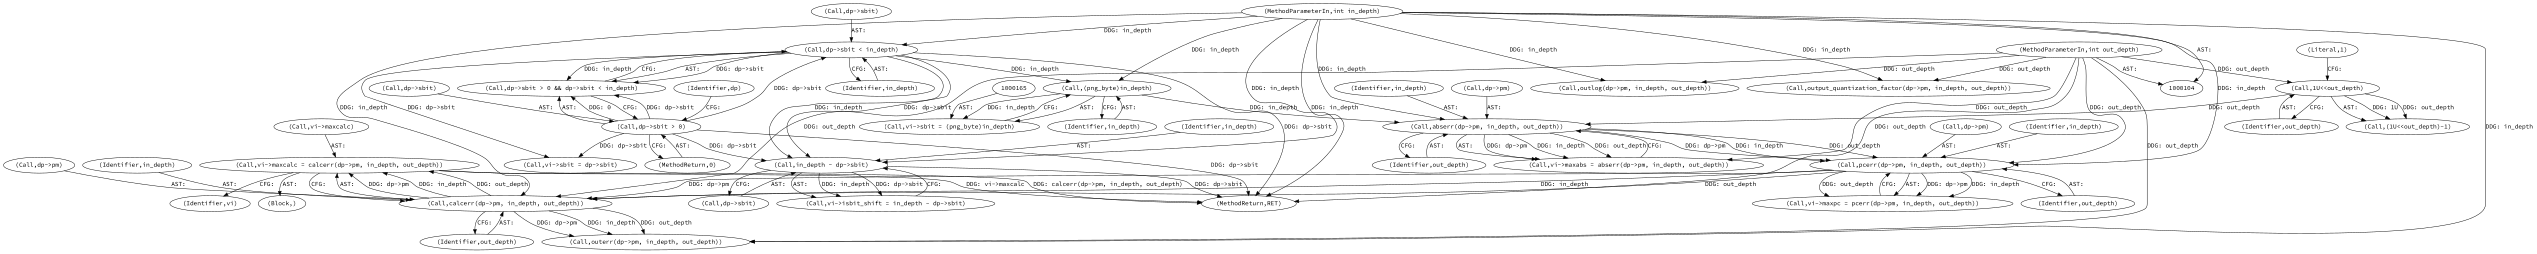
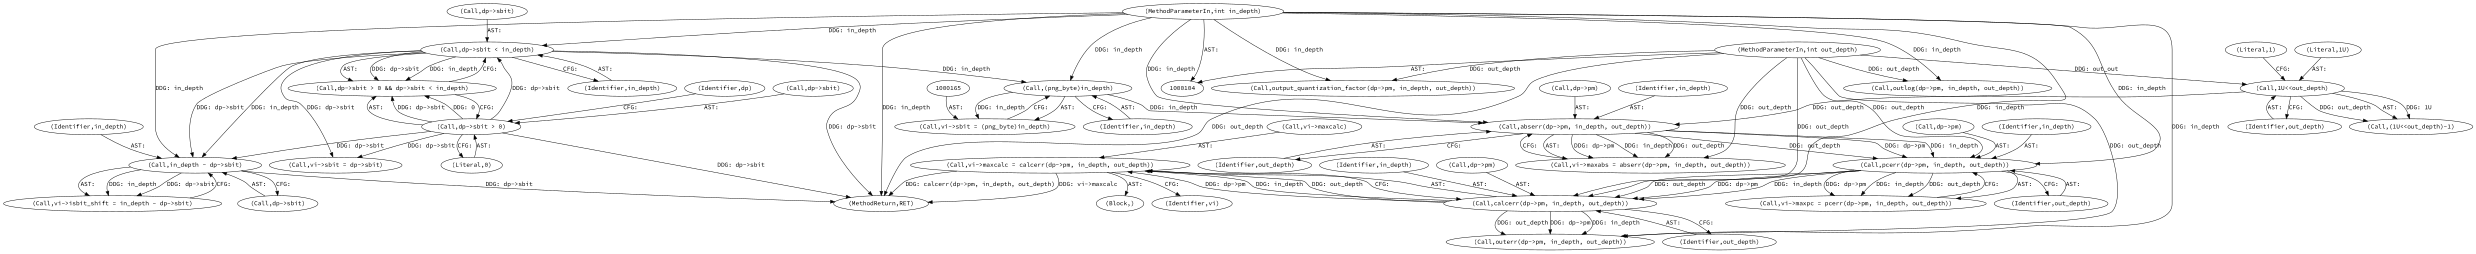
  digraph {
    fontname="Source Code Pro"
    node [fontname="Source Code Pro"]
    edge [fontname="Source Code Pro"]
    n1 [label="(Call,vi->maxcalc = calcerr(dp->pm, in_depth, out_depth))"]
    n2 [label="(Call,calcerr(dp->pm, in_depth, out_depth))"]
    n3 [label="(Block,)"]
    n4 [label="(MethodReturn,RET)"]
    n5 [label="(Identifier,vi)"]
    n6 [label="(Call,outerr(dp->pm, in_depth, out_depth))"]
    n7 [label="(Identifier,out_depth)"]
    n8 [label="(Call,pcerr(dp->pm, in_depth, out_depth))"]
    n9 [label="(Identifier,out_depth)"]
    n10 [label="(Call,vi->maxpc = pcerr(dp->pm, in_depth, out_depth))"]
    n11 [label="(Call,abserr(dp->pm, in_depth, out_depth))"]
    n12 [label="(Call,vi->maxabs = abserr(dp->pm, in_depth, out_depth))"]
    n13 [label="(Identifier,out_depth)"]
    n14 [label="(Call,(png_byte)in_depth)"]
    n15 [label="(Call,vi->sbit = (png_byte)in_depth)"]
    n16 [label="(Identifier,in_depth)"]
    n17 [label="(Call,dp->sbit < in_depth)"]
    n18 [label="(Call,in_depth - dp->sbit)"]
    n19 [label="(Call,vi->sbit = dp->sbit)"]
    n20 [label="(Identifier,in_depth)"]
    n21 [label="(Call,dp->sbit > 0 && dp->sbit < in_depth)"]
    n22 [label="(Call,dp->sbit)"]
    n23 [label="(Call,vi->isbit_shift = in_depth - dp->sbit)"]
    n24 [label="(Call,dp->sbit > 0)"]
-   n25 [label="(MethodReturn,0)"]
+   n25 [label="(Literal,0)"]
    n26 [label="(MethodParameterIn,int in_depth)"]
    n27 [label="(Call,output_quantization_factor(dp->pm, in_depth, out_depth))"]
    n28 [label="(Call,outlog(dp->pm, in_depth, out_depth))"]
    1000104
    n30 [label="(Call,1U<<out_depth)"]
    n31 [label="(Identifier,out_depth)"]
    n32 [label="(Call,(1U<<out_depth)-1)"]
    n33 [label="(MethodParameterIn,int out_depth)"]
    n34 [label="(Identifier,in_depth)"]
    n35 [label="(Call,vi->maxcalc)"]
+   n36 [label="(Literal,1U)"]
    n37 [label="(Identifier,in_depth)"]
    n38 [label="(Call,dp->sbit)"]
    n39 [label="(Call,dp->pm)"]
    n40 [label="(Call,dp->sbit)"]
    n41 [label="(Call,dp->pm)"]
    n42 [label="(Call,dp->pm)"]
    n43 [label="(Identifier,dp)"]
    n44 [label="(Identifier,in_depth)"]
    n45 [label="(Literal,1)"]
    n46 [label="(Identifier,in_depth)"]
    1000165
    n1 -> n2 [label="CFG: "]
    n1 -> n3 [label="AST: "]
    n1 -> n4 [label="DDG: vi->maxcalc"]
    n1 -> n4 [label="DDG: calcerr(dp->pm, in_depth, out_depth)"]
    n1 -> n5 [label="CFG: "]
    n2 -> n1 [label="AST: "]
    n2 -> n1 [label="DDG: dp->pm"]
    n2 -> n1 [label="DDG: in_depth"]
    n2 -> n1 [label="DDG: out_depth"]
    n2 -> n6 [label="DDG: dp->pm"]
    n2 -> n6 [label="DDG: in_depth"]
    n2 -> n6 [label="DDG: out_depth"]
    n2 -> n7 [label="CFG: "]
    n7 -> n2 [label="AST: "]
    n8 -> n2 [label="DDG: dp->pm"]
    n8 -> n2 [label="DDG: in_depth"]
    n8 -> n2 [label="DDG: out_depth"]
    n8 -> n9 [label="CFG: "]
    n8 -> n10 [label="AST: "]
    n8 -> n10 [label="DDG: dp->pm"]
    n8 -> n10 [label="DDG: in_depth"]
    n8 -> n10 [label="DDG: out_depth"]
    n9 -> n8 [label="AST: "]
    n10 -> n8 [label="CFG: "]
    n11 -> n8 [label="DDG: dp->pm"]
    n11 -> n8 [label="DDG: in_depth"]
    n11 -> n8 [label="DDG: out_depth"]
    n11 -> n12 [label="AST: "]
    n11 -> n12 [label="DDG: dp->pm"]
    n11 -> n12 [label="DDG: in_depth"]
    n11 -> n12 [label="DDG: out_depth"]
    n11 -> n13 [label="CFG: "]
    n12 -> n11 [label="CFG: "]
    n13 -> n11 [label="AST: "]
    n14 -> n11 [label="DDG: in_depth"]
    n14 -> n15 [label="AST: "]
    n14 -> n15 [label="DDG: in_depth"]
    n14 -> n16 [label="CFG: "]
    n15 -> n14 [label="CFG: "]
    n16 -> n14 [label="AST: "]
    n17 -> n4 [label="DDG: dp->sbit"]
    n17 -> n14 [label="DDG: in_depth"]
    n17 -> n18 [label="DDG: in_depth"]
    n17 -> n18 [label="DDG: dp->sbit"]
    n17 -> n19 [label="DDG: dp->sbit"]
    n17 -> n20 [label="CFG: "]
    n17 -> n21 [label="AST: "]
    n17 -> n21 [label="DDG: dp->sbit"]
    n17 -> n21 [label="DDG: in_depth"]
    n18 -> n4 [label="DDG: dp->sbit"]
    n18 -> n22 [label="CFG: "]
    n18 -> n23 [label="AST: "]
    n18 -> n23 [label="DDG: in_depth"]
    n18 -> n23 [label="DDG: dp->sbit"]
    n20 -> n17 [label="AST: "]
    n21 -> n17 [label="CFG: "]
    n21 -> n24 [label="CFG: "]
    n22 -> n18 [label="AST: "]
    n23 -> n18 [label="CFG: "]
    n24 -> n4 [label="DDG: dp->sbit"]
    n24 -> n17 [label="DDG: dp->sbit"]
    n24 -> n18 [label="DDG: dp->sbit"]
    n24 -> n19 [label="DDG: dp->sbit"]
    n24 -> n21 [label="AST: "]
    n24 -> n21 [label="DDG: dp->sbit"]
    n24 -> n21 [label="DDG: 0"]
    n24 -> n25 [label="CFG: "]
    n25 -> n24 [label="AST: "]
    n26 -> n2 [label="DDG: in_depth"]
    n26 -> n4 [label="DDG: in_depth"]
    n26 -> n6 [label="DDG: in_depth"]
    n26 -> n8 [label="DDG: in_depth"]
    n26 -> n11 [label="DDG: in_depth"]
    n26 -> n14 [label="DDG: in_depth"]
    n26 -> n17 [label="DDG: in_depth"]
    n26 -> n18 [label="DDG: in_depth"]
    n26 -> n27 [label="DDG: in_depth"]
    n26 -> n28 [label="DDG: in_depth"]
    n26 -> 1000104 [label="AST: "]
    n30 -> n11 [label="DDG: out_depth"]
    n30 -> n31 [label="CFG: "]
    n30 -> n32 [label="AST: "]
    n30 -> n32 [label="DDG: 1U"]
    n30 -> n32 [label="DDG: out_depth"]
    n31 -> n30 [label="AST: "]
    n33 -> n2 [label="DDG: out_depth"]
    n33 -> n4 [label="DDG: out_depth"]
    n33 -> n6 [label="DDG: out_depth"]
    n33 -> n8 [label="DDG: out_depth"]
    n33 -> n12 [label="DDG: out_depth"]
    n33 -> n27 [label="DDG: out_depth"]
    n33 -> n28 [label="DDG: out_depth"]
    n33 -> 1000104 [label="AST: "]
-   n33 -> n30 [label="DDG: out_depth"]
+   n33 -> n30 [label="DDG: out_out"]
    n34 -> n11 [label="AST: "]
    n35 -> n1 [label="AST: "]
+   n36 -> n30 [label="AST: "]
    n37 -> n2 [label="AST: "]
    n38 -> n24 [label="AST: "]
    n39 -> n2 [label="AST: "]
    n40 -> n17 [label="AST: "]
    n41 -> n8 [label="AST: "]
    n42 -> n11 [label="AST: "]
    n43 -> n24 [label="CFG: "]
    n44 -> n18 [label="AST: "]
    n45 -> n30 [label="CFG: "]
    n46 -> n8 [label="AST: "]
    1000165 -> n15 [label="AST: "]
  }
